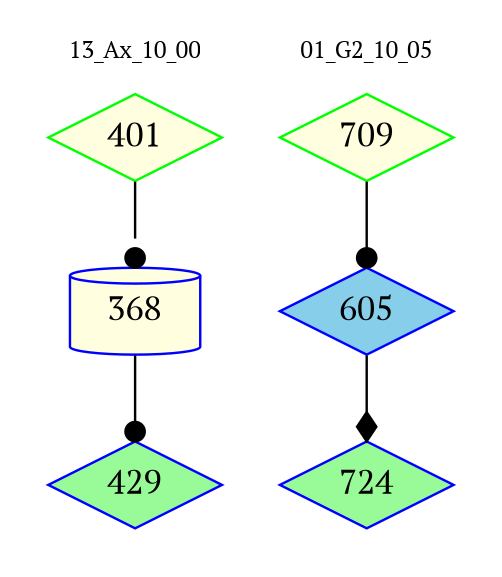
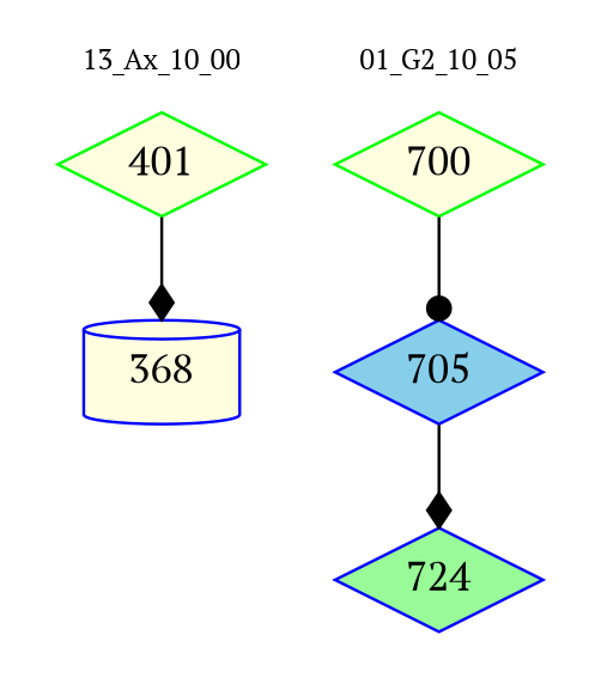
  digraph {
    fontname="PT Serif"
    node [color=blue fillcolor=lightyellow fontname="PT Serif" shape=diamond style=filled]
    edge [arrowhead=diamond color=black fontname="PT Serif"]
    n1 [color=green label=401]
    n2 [label=368 shape=cylinder]
-   n3 [fillcolor=palegreen label=429]
-   n4 [color=green label=709]
-   n5 [fillcolor=skyblue label=605]
+   n4 [color=green label=700]
+   n5 [fillcolor=skyblue label=705]
    n6 [fillcolor=palegreen label=724]
    subgraph cluster_1 {
      color=white
      fontsize=10
      label="13_Ax_10_00"
      n1
      n2
-     n3
    }
    subgraph cluster_2 {
      color=white
      fontsize=10
      label="01_G2_10_05"
      n4
      n5
      n6
    }
-   n1 -> n2 [arrowhead=dot]
-   n2 -> n3 [arrowhead=dot]
+   n1 -> n2
    n4 -> n5 [arrowhead=dot]
    n5 -> n6
  }
